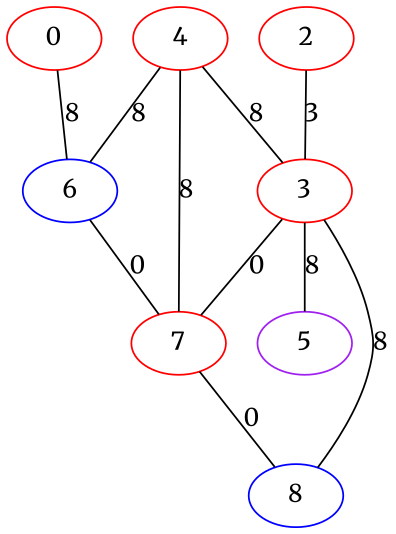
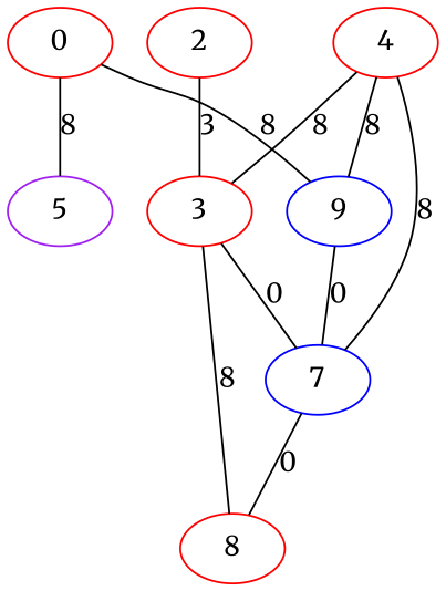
  graph {
    fontname=Merriweather
    node [color=red fontname=Merriweather weight=1]
    edge [fontname=Merriweather]
    5 [color=purple weight=4]
    0
-   6 [color=blue weight=3]
-   7 [weight=3]
+   6 [color=blue weight=3 label=9]
+   7 [color=blue weight=3]
    2
    3
-   8 [color=blue weight=3]
+   8 [weight=3]
    4
-   3 -- 5 [label=8]
+   0 -- 5 [label=8]
    0 -- 6 [label=8]
    6 -- 7 [label=0]
    7 -- 8 [label=0]
    2 -- 3 [label=3]
    3 -- 7 [label=0]
    3 -- 8 [label=8]
    4 -- 6 [label=8]
    4 -- 7 [label=8]
    4 -- 3 [label=8]
  }
